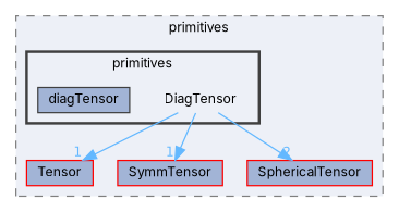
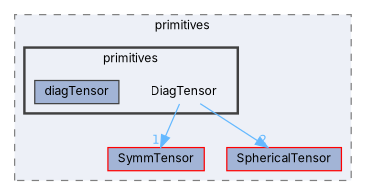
  digraph {
    compound=true
    fontname=Inter
    node [fontname=Inter fontsize=10 shape=box color=red fillcolor="#a2b4d6" style=filled]
    edge [color=steelblue1 fontcolor=steelblue1 fontname=Inter fontsize=10 headlabel=1 labeldistance=1.5 labelfontname=Helvetica labelfontsize=10]
    n1 [height=0.2 label=DiagTensor shape=plaintext width=0.4 color="" fillcolor="" style=""]
    n2 [color=grey25 height=0.2 label=diagTensor width=0.4]
-   n3 [height=0.2 label=Tensor width=0.4]
    n4 [height=0.2 label=SymmTensor width=0.4]
    n5 [height=0.2 label=SphericalTensor width=0.4]
    subgraph cluster_1 {
      bgcolor="#edf0f7"
      fontsize=10
      label=primitives
      pencolor=grey50
      style="filled,dashed"
-     n3
      n4
      n5
      subgraph cluster_2 {
        bgcolor="#edf0f7"
        fontsize=10
        pencolor=grey25
        style="filled,bold"
        n1
        n2
      }
    }
-   n1 -> n3
    n1 -> n4
    n1 -> n5 [headlabel=2]
  }
